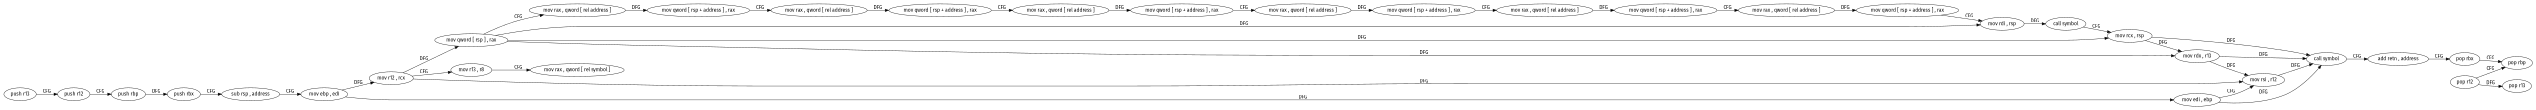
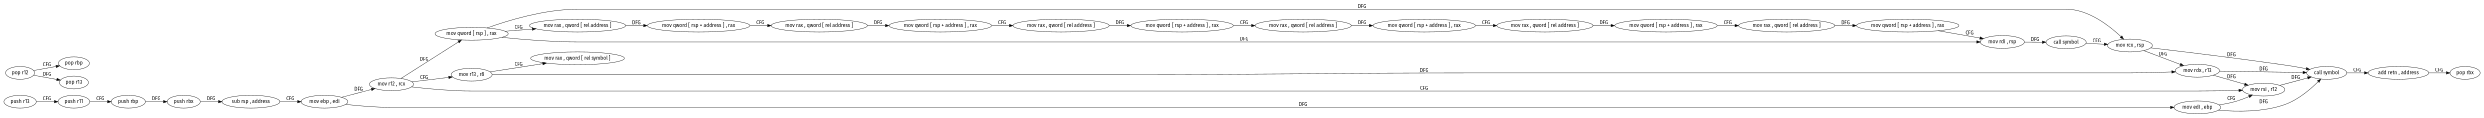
  digraph {
    fontname="Fira Sans"
    rankdir=LR
    node [fontname="Fira Sans"]
    edge [fontname="Fira Sans"]
    n1 [label="push r13"]
-   n2 [label="push r12"]
+   n2 [label="push r11"]
    n3 [label="push rbp"]
    n4 [label="push rbx"]
    n5 [label="sub rsp , address"]
    n6 [label="mov ebp , edi"]
    n7 [label="mov r12 , rcx"]
    n8 [label="mov edi , ebp"]
    n9 [label="mov r13 , r8"]
    n10 [label="mov rsi , r12"]
    n11 [label="mov qword [ rsp ] , rax"]
    n12 [label="call symbol"]
    n13 [label="mov rax , qword [ rel symbol ]"]
    n14 [label="mov rdx , r13"]
    n15 [label="mov rax , qword [ rel address ]"]
    n16 [label="mov rdi , rsp"]
    n17 [label="mov rcx , rsp"]
    n18 [label="mov qword [ rsp + address ] , rax"]
    n19 [label="call symbol"]
    n20 [label="mov rax , qword [ rel address ]"]
    n21 [label="mov qword [ rsp + address ] , rax"]
    n22 [label="mov rax , qword [ rel address ]"]
    n23 [label="mov qword [ rsp + address ] , rax"]
    n24 [label="mov rax , qword [ rel address ]"]
    n25 [label="mov qword [ rsp + address ] , rax"]
    n26 [label="mov rax , qword [ rel address ]"]
    n27 [label="mov qword [ rsp + address ] , rax"]
    n28 [label="mov rax , qword [ rel address ]"]
    n29 [label="mov qword [ rsp + address ] , rax"]
    n30 [label="add retn , address"]
    n31 [label="pop rbx"]
    n32 [label="pop rbp"]
    n33 [label="pop r12"]
    n34 [label="pop r13"]
    n1 -> n2 [label=CFG]
    n2 -> n3 [label=CFG]
    n3 -> n4 [label=DFG]
-   n4 -> n5 [label=CFG]
+   n4 -> n5 [label=DFG]
    n5 -> n6 [label=CFG]
    n6 -> n7 [label=DFG]
    n6 -> n8 [label=DFG]
    n7 -> n9 [label=CFG]
-   n7 -> n10 [label=DFG]
+   n7 -> n10 [label=CFG]
    n7 -> n11 [label=DFG]
    n8 -> n10 [label=CFG]
    n8 -> n12 [label=DFG]
    n9 -> n13 [label=CFG]
-   n11 -> n14 [label=DFG]
+   n9 -> n14 [label=DFG]
    n10 -> n12 [label=DFG]
    n11 -> n15 [label=CFG]
    n11 -> n16 [label=DFG]
    n11 -> n17 [label=DFG]
    n12 -> n30 [label=CFG]
    n14 -> n10 [label=DFG]
    n14 -> n12 [label=DFG]
    n15 -> n18 [label=DFG]
    n16 -> n19 [label=DFG]
    n17 -> n12 [label=DFG]
    n17 -> n14 [label=DFG]
    n18 -> n20 [label=CFG]
    n19 -> n17 [label=CFG]
    n20 -> n21 [label=DFG]
    n21 -> n22 [label=CFG]
    n22 -> n23 [label=DFG]
    n23 -> n24 [label=CFG]
    n24 -> n25 [label=DFG]
    n25 -> n26 [label=CFG]
    n26 -> n27 [label=DFG]
    n27 -> n28 [label=CFG]
    n28 -> n29 [label=DFG]
    n29 -> n16 [label=CFG]
    n30 -> n31 [label=CFG]
-   n31 -> n32 [label=CFG]
    n33 -> n32 [label=CFG]
    n33 -> n34 [label=DFG]
  }
